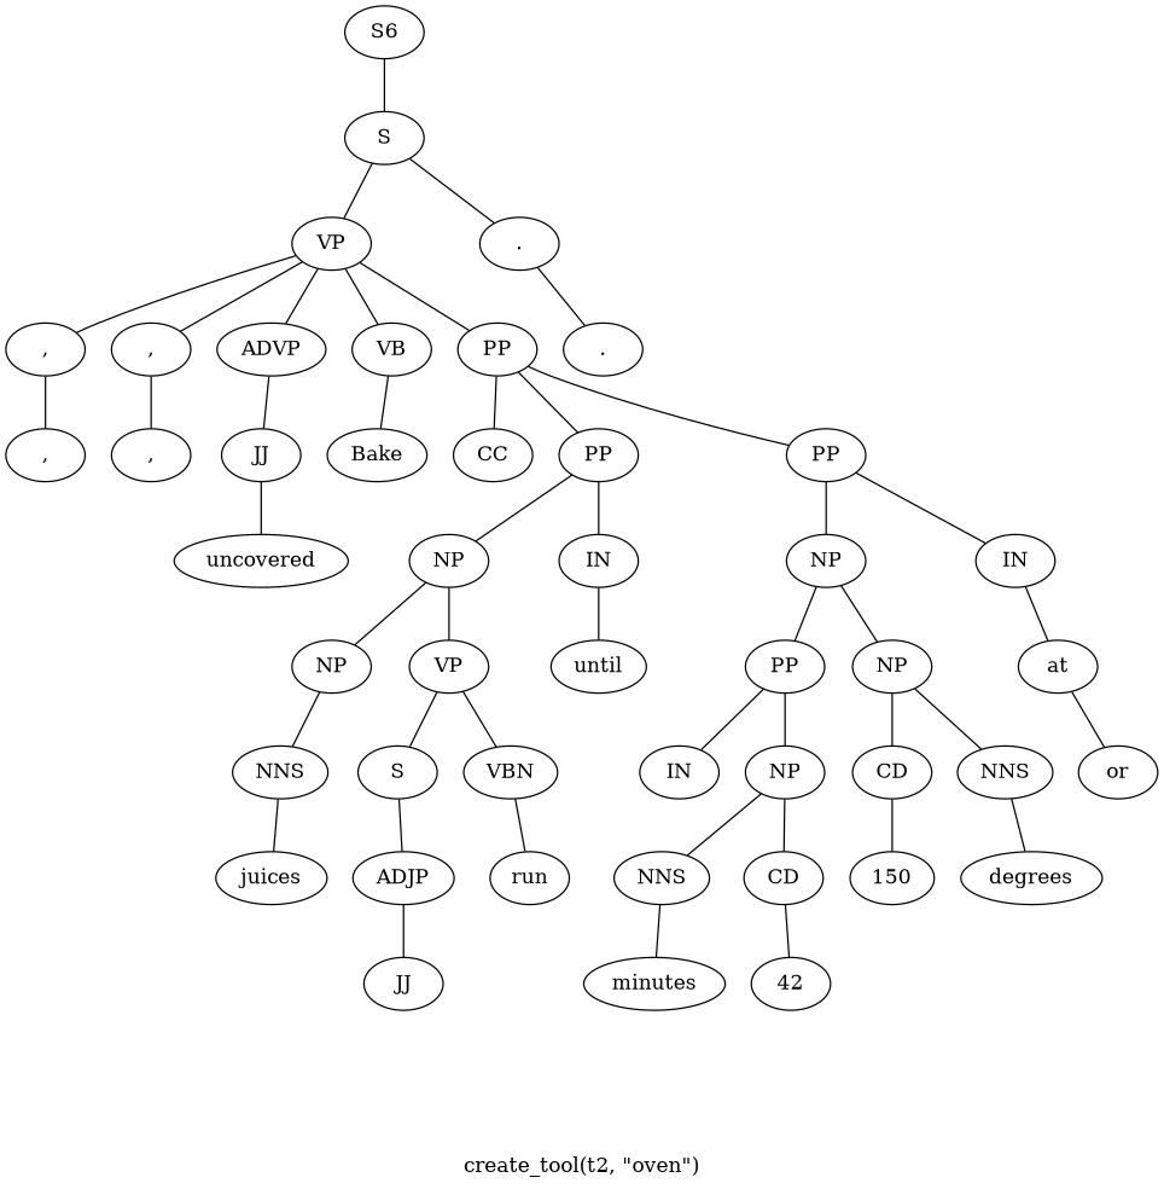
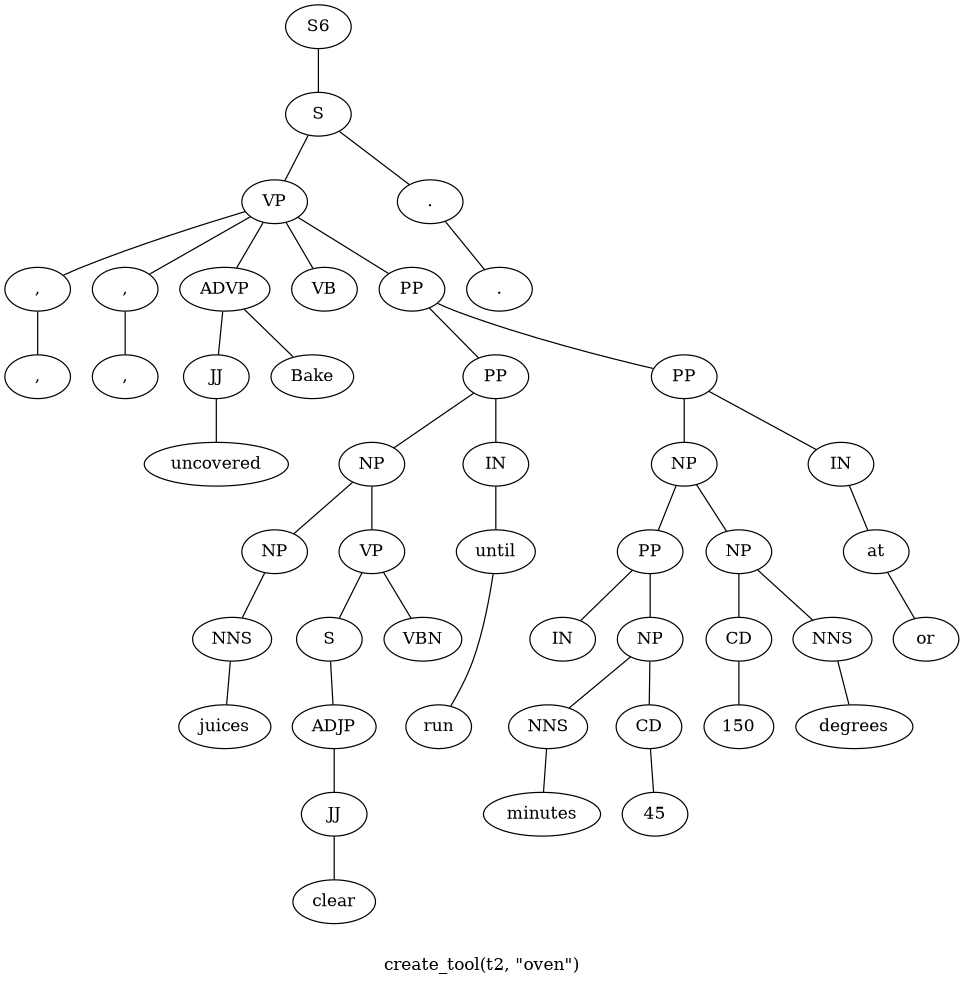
  graph {
    label="create_tool(t2, \"oven\")"
    n1 [label=S6]
    n2 [label=S]
    n3 [label=VP]
    n4 [label="."]
    n5 [label=VB]
    n6 [label=","]
    n7 [label=ADVP]
    n8 [label=","]
    n9 [label=PP]
    n10 [label="."]
    n11 [label=Bake]
    n12 [label=","]
    n13 [label=JJ]
    n14 [label=","]
    n15 [label=PP]
-   n16 [label=CC]
    n17 [label=PP]
    n18 [label=uncovered]
    n19 [label=IN]
    n20 [label=NP]
    n21 [label=IN]
    n22 [label=NP]
    n23 [label=at]
    n24 [label=NP]
    n25 [label=PP]
    n26 [label=or]
    n27 [label=CD]
    n28 [label=NNS]
    n29 [label=IN]
    n30 [label=NP]
    n31 [label=150]
    n32 [label=degrees]
    n33 [label=CD]
    n34 [label=NNS]
-   n35 [label=42]
+   n35 [label=45]
    n36 [label=minutes]
    n37 [label=until]
    n38 [label=NP]
    n39 [label=VP]
    n40 [label=NNS]
    n41 [label=VBN]
    n42 [label=S]
    n43 [label=juices]
    n44 [label=run]
    n45 [label=ADJP]
    n46 [label=JJ]
+   n47 [label=clear]
    n1 -- n2
    n2 -- n3
    n2 -- n4
    n3 -- n5
    n3 -- n6
    n3 -- n7
    n3 -- n8
    n3 -- n9
    n4 -- n10
-   n5 -- n11
+   n7 -- n11
    n6 -- n12
    n7 -- n13
    n8 -- n14
    n9 -- n15
-   n9 -- n16
    n9 -- n17
    n13 -- n18
    n15 -- n19
    n15 -- n20
    n17 -- n21
    n17 -- n22
    n19 -- n23
    n20 -- n24
    n20 -- n25
    n21 -- n37
    n22 -- n38
    n22 -- n39
    n23 -- n26
    n24 -- n27
    n24 -- n28
    n25 -- n29
    n25 -- n30
    n27 -- n31
    n28 -- n32
    n30 -- n33
    n30 -- n34
    n33 -- n35
    n34 -- n36
    n38 -- n40
    n39 -- n41
    n39 -- n42
    n40 -- n43
-   n41 -- n44
+   n37 -- n44
    n42 -- n45
    n45 -- n46
+   n46 -- n47
  }
